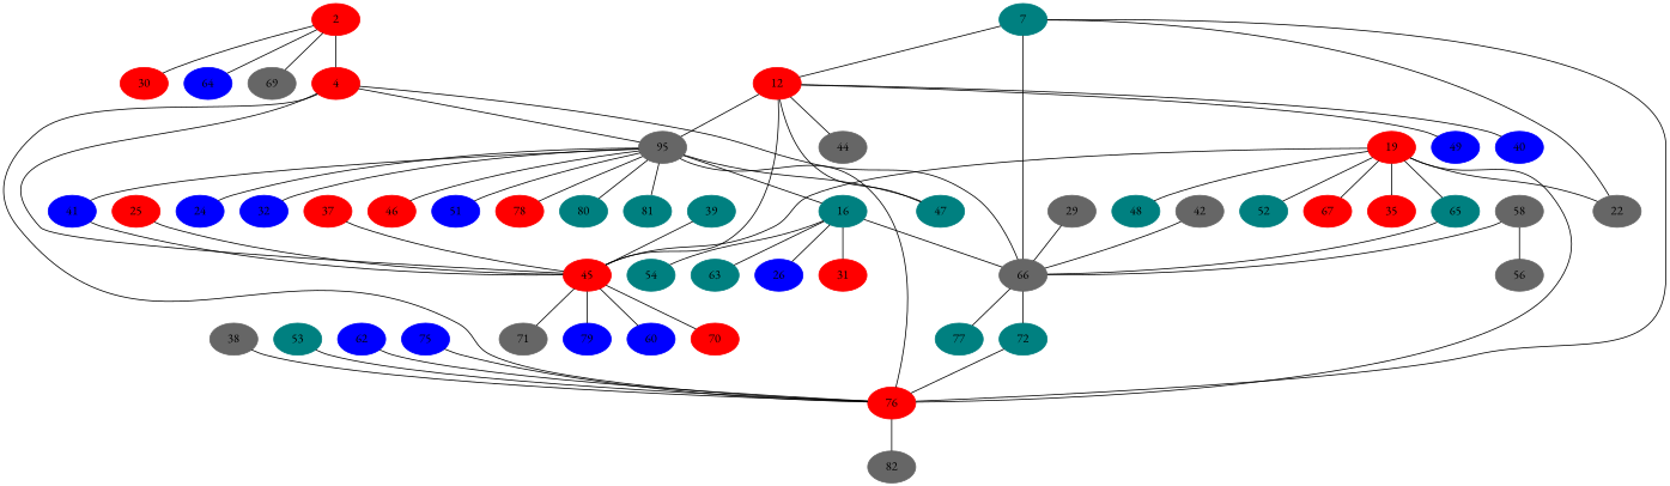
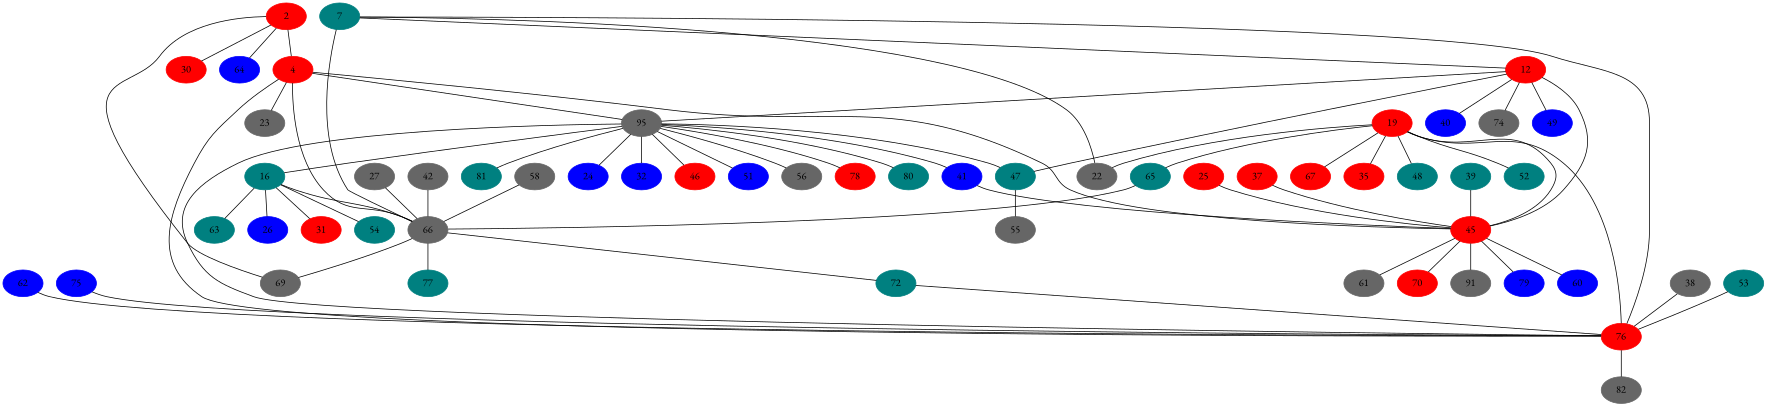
  graph {
    fontname="EB Garamond"
    node [color=red fontname="EB Garamond" style=filled]
    edge [fontname="EB Garamond"]
    2 [super="+1"]
    4 [super="+3"]
    30
    64 [color=blue super="+43"]
    69 [color=gray40]
    n6 [color=gray40 label=95 super="+14"]
+   23 [color=gray40]
    45 [super="+11"]
    66 [color=gray40 super="+8"]
    76 [super="+20"]
    47 [color=teal super="+22+27"]
    16 [color=teal super="+13"]
    24 [color=blue]
    32 [color=blue]
    41 [color=blue]
    46
    51 [color=blue]
    56 [color=gray40]
    78 [super="+74"]
    80 [color=teal]
    81 [color=teal super="+34"]
    60 [color=blue]
+   61 [color=gray40]
    70
-   71 [color=gray40]
+   71 [color=gray40 label=91]
    79 [color=blue]
    72 [color=teal super="+57+68"]
    77 [color=teal super="+59"]
    82 [color=gray40]
    7 [color=teal super="+6"]
    12 [super="+10"]
    n32 [color=gray40 label=22]
    40 [color=blue]
-   44 [color=gray40]
+   44 [color=gray40 label=74]
    49 [color=blue]
+   55 [color=gray40]
    26 [color=blue]
    31
    54 [color=teal]
    63 [color=teal]
    19 [super="+18"]
    35
    48 [color=teal]
    52 [color=teal]
    65 [color=teal]
    67
    25
-   29 [color=gray40]
+   29 [color=gray40 label=27]
    37
    38 [color=gray40]
    39 [color=teal]
    42 [color=gray40]
    53 [color=teal]
    58 [color=gray40 super="+36"]
    62 [color=blue]
    75 [color=blue]
    2 -- 4 [weight=4]
    2 -- 30
    2 -- 64
    2 -- 69
    4 -- n6
+   4 -- 23
    4 -- 45 [weight=2]
    4 -- 66 [weight=2]
    4 -- 76
    n6 -- 76 [weight=2]
    n6 -- 47 [weight=2]
    n6 -- 16 [weight=4]
    n6 -- 24
    n6 -- 32
    n6 -- 41
    n6 -- 46
    n6 -- 51
-   58 -- 56
+   n6 -- 56
    n6 -- 78
    n6 -- 80
    n6 -- 81
    45 -- 60
+   45 -- 61
    45 -- 70
    45 -- 71
    45 -- 79
+   66 -- 69
    66 -- 72
    66 -- 77
    76 -- 82
+   47 -- 55
    16 -- 66
    16 -- 26
    16 -- 31
    16 -- 54
    16 -- 63
    41 -- 45
    72 -- 76
    7 -- 66 [weight=4]
    7 -- 76
    7 -- 12
    7 -- n32
    12 -- n6
    12 -- 45 [weight=4]
    12 -- 47
    12 -- 40
    12 -- 44
    12 -- 49
    19 -- 45
    19 -- 76 [weight=4]
    19 -- n32
    19 -- 35
    19 -- 48
    19 -- 52
    19 -- 65
    19 -- 67
    65 -- 66
    25 -- 45
    29 -- 66
    37 -- 45
    38 -- 76
    39 -- 45
    42 -- 66
    53 -- 76
    58 -- 66
    62 -- 76
    75 -- 76
  }
